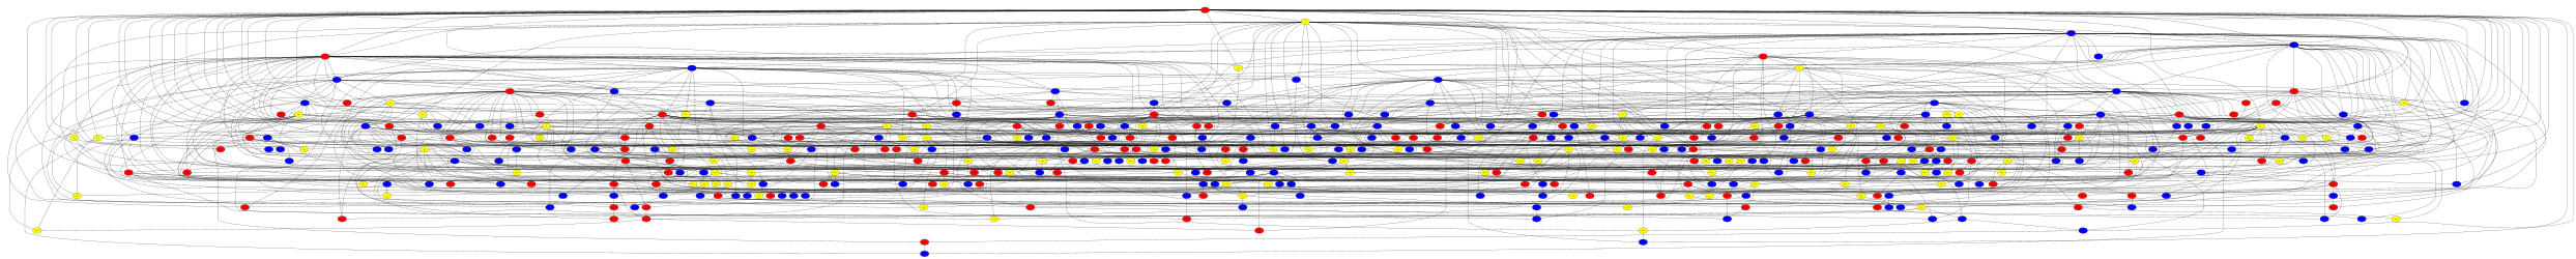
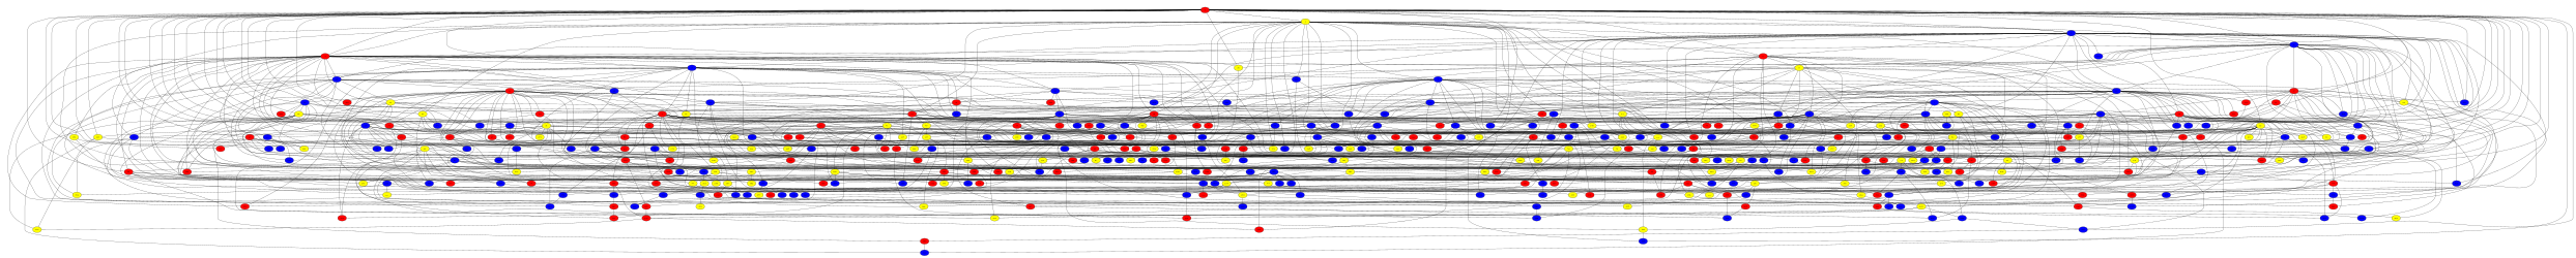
  graph {
    fontname="Comic Neue"
    node [fillcolor=blue fontname="Comic Neue" style=filled]
    edge [fontname="Comic Neue"]
    0 [fillcolor=red]
    1 [fillcolor=yellow]
    2
    3
    4 [fillcolor=red]
    5
    6 [fillcolor=red]
    7 [fillcolor=red]
    16
    17 [fillcolor=red]
    18 [fillcolor=red]
    29 [fillcolor=yellow]
    30 [fillcolor=red]
    31 [fillcolor=yellow]
    32 [fillcolor=yellow]
    34 [fillcolor=yellow]
    35 [fillcolor=red]
    36 [fillcolor=yellow]
    48 [fillcolor=red]
    55
    60 [fillcolor=red]
    61
    64 [fillcolor=red]
    66 [fillcolor=red]
    74 [fillcolor=red]
    75
    83
    97
    99 [fillcolor=red]
    130 [fillcolor=red]
    165
    175 [fillcolor=red]
    180 [fillcolor=red]
    221
    224
    234 [fillcolor=yellow]
    251
    311
    333
    338
    344
    357 [fillcolor=yellow]
    9
    12
    20
    27 [fillcolor=red]
    50
    87
    89
    92
    114
    133
    137 [fillcolor=red]
    164
    183
    n56 [fillcolor=yellow label=984]
    194 [fillcolor=red]
    207
    231
    239
    274 [fillcolor=yellow]
    319 [fillcolor=yellow]
    343
    379 [fillcolor=red]
    398 [fillcolor=yellow]
    10
    26
    28 [fillcolor=red]
    42
    46
    51 [fillcolor=yellow]
    56 [fillcolor=yellow]
    65 [fillcolor=red]
    78 [fillcolor=red]
    126 [fillcolor=yellow]
    134
    190 [fillcolor=red]
    205 [fillcolor=yellow]
    222
    227
    248 [fillcolor=yellow]
    281
    299 [fillcolor=red]
    315
    361
    365 [fillcolor=yellow]
    381 [fillcolor=red]
    410
    8 [fillcolor=yellow]
    14 [fillcolor=red]
    38
    45 [fillcolor=yellow]
    53
    72 [fillcolor=red]
    93 [fillcolor=red]
    102
    107 [fillcolor=red]
    111
    116
    236
    286
    303
    348 [fillcolor=red]
    405
    407
    11
    15
    22 [fillcolor=yellow]
    62
    80 [fillcolor=yellow]
    104 [fillcolor=red]
    106 [fillcolor=yellow]
    139
    149 [fillcolor=red]
    153 [fillcolor=yellow]
    159
    161 [fillcolor=red]
    172 [fillcolor=red]
    192 [fillcolor=yellow]
    243 [fillcolor=red]
    268
    320
    322
    336
    372 [fillcolor=yellow]
    374 [fillcolor=red]
    384 [fillcolor=red]
    409
    21 [fillcolor=red]
    33 [fillcolor=yellow]
    82 [fillcolor=red]
    127 [fillcolor=yellow]
    186
    250 [fillcolor=red]
    264
    293 [fillcolor=red]
    307 [fillcolor=yellow]
    330 [fillcolor=red]
    400
    401 [fillcolor=red]
    402
    13
    40
    79 [fillcolor=yellow]
    85
    140 [fillcolor=yellow]
    155 [fillcolor=red]
    163 [fillcolor=yellow]
    176
    318
    377 [fillcolor=yellow]
    37 [fillcolor=red]
    49
    54 [fillcolor=red]
    59
    63 [fillcolor=red]
    101
    178
    191
    232 [fillcolor=red]
    256 [fillcolor=red]
    267
    279 [fillcolor=yellow]
    305
    369 [fillcolor=red]
    71
    216 [fillcolor=yellow]
    223 [fillcolor=yellow]
    265 [fillcolor=red]
    334 [fillcolor=red]
    339 [fillcolor=yellow]
    371
    19
    23
    43 [fillcolor=yellow]
    113 [fillcolor=red]
    204
    25
    57 [fillcolor=red]
    94
    105
    121 [fillcolor=red]
    302
    337 [fillcolor=red]
    77
    167 [fillcolor=red]
    220 [fillcolor=yellow]
    39
    41 [fillcolor=yellow]
    123 [fillcolor=red]
    128 [fillcolor=red]
    145 [fillcolor=red]
    226 [fillcolor=red]
    228 [fillcolor=yellow]
    323 [fillcolor=red]
    418 [fillcolor=yellow]
    360 [fillcolor=red]
    154 [fillcolor=yellow]
    76
    158 [fillcolor=red]
    166
    187 [fillcolor=red]
    203 [fillcolor=yellow]
    214 [fillcolor=yellow]
    415 [fillcolor=yellow]
    179 [fillcolor=yellow]
    332 [fillcolor=yellow]
    67 [fillcolor=red]
    255 [fillcolor=yellow]
    272 [fillcolor=yellow]
    276
    295
    342 [fillcolor=yellow]
    88
    52 [fillcolor=yellow]
    242 [fillcolor=red]
    249 [fillcolor=red]
    181 [fillcolor=yellow]
    81 [fillcolor=yellow]
    84 [fillcolor=yellow]
    112 [fillcolor=yellow]
    173 [fillcolor=yellow]
    196
    208 [fillcolor=red]
    244 [fillcolor=yellow]
    212 [fillcolor=red]
    294
    115 [fillcolor=yellow]
    148 [fillcolor=yellow]
    86
    246 [fillcolor=red]
    376 [fillcolor=red]
    152
    273
    288 [fillcolor=yellow]
    129 [fillcolor=red]
    70 [fillcolor=yellow]
    197
    408
    308 [fillcolor=red]
    285 [fillcolor=red]
    151
    386 [fillcolor=red]
    385 [fillcolor=yellow]
    132 [fillcolor=red]
    282 [fillcolor=yellow]
    201
    138
    131 [fillcolor=red]
    238 [fillcolor=red]
    310
    356 [fillcolor=yellow]
    210 [fillcolor=yellow]
    135 [fillcolor=red]
    247 [fillcolor=yellow]
    110
    136 [fillcolor=yellow]
    291 [fillcolor=yellow]
    358
    411
    47
    69
    96 [fillcolor=red]
    122 [fillcolor=yellow]
    124
    219
    316 [fillcolor=yellow]
    406
    177 [fillcolor=yellow]
    24
    68 [fillcolor=red]
    109
    185
    195
    324
    328
    412 [fillcolor=red]
    422 [fillcolor=red]
    217 [fillcolor=red]
    257 [fillcolor=yellow]
    120
    193 [fillcolor=red]
    350
    354
    387 [fillcolor=red]
    289 [fillcolor=red]
    141 [fillcolor=yellow]
    189
    404
    416
    396 [fillcolor=yellow]
    313
    331 [fillcolor=yellow]
    352
    253 [fillcolor=yellow]
    188 [fillcolor=red]
    245 [fillcolor=yellow]
    373
    366 [fillcolor=yellow]
    298
    240
    388
    380
    263 [fillcolor=yellow]
    91
    168 [fillcolor=yellow]
    174
    321 [fillcolor=red]
    335 [fillcolor=red]
    270
    359
    117
    266 [fillcolor=yellow]
    169 [fillcolor=red]
    383 [fillcolor=yellow]
    118 [fillcolor=red]
    346
    392 [fillcolor=yellow]
    162
    150
    278
    280 [fillcolor=red]
    269 [fillcolor=yellow]
    347 [fillcolor=red]
    370 [fillcolor=red]
    209
    362 [fillcolor=red]
    n328 [fillcolor=yellow label=578]
    44 [fillcolor=yellow]
    200
    309 [fillcolor=yellow]
    252 [fillcolor=red]
    90 [fillcolor=red]
    125 [fillcolor=red]
    144 [fillcolor=red]
    147 [fillcolor=yellow]
    199
    237 [fillcolor=red]
    261 [fillcolor=red]
    262 [fillcolor=red]
    363
    413 [fillcolor=red]
    317 [fillcolor=yellow]
    73 [fillcolor=yellow]
    329 [fillcolor=yellow]
    160
    275
    157 [fillcolor=yellow]
    364 [fillcolor=red]
    420 [fillcolor=red]
    290 [fillcolor=red]
    306
    382 [fillcolor=yellow]
    394
    297 [fillcolor=yellow]
    345 [fillcolor=yellow]
    390
    103
    417 [fillcolor=red]
    211
    229 [fillcolor=yellow]
    213 [fillcolor=red]
    171 [fillcolor=red]
    230
    414
    58 [fillcolor=yellow]
    119 [fillcolor=yellow]
    142
    202 [fillcolor=red]
    312
    403
    170
    198 [fillcolor=red]
    143 [fillcolor=red]
    277
    95 [fillcolor=red]
    98 [fillcolor=red]
    353
    314
    206 [fillcolor=red]
    326 [fillcolor=yellow]
    287 [fillcolor=yellow]
    340 [fillcolor=red]
    108 [fillcolor=yellow]
    283
    327
    156 [fillcolor=yellow]
    146
    235 [fillcolor=yellow]
    233 [fillcolor=red]
    301 [fillcolor=red]
    258 [fillcolor=red]
    182 [fillcolor=red]
    225
    292
    304
    399
    241 [fillcolor=yellow]
    397
    367
    259 [fillcolor=red]
    254
    218
+   351 [fillcolor=yellow]
    341 [fillcolor=red]
    421
    215
    391
    395 [fillcolor=red]
    296
    393
    260 [fillcolor=red]
    284 [fillcolor=red]
    355 [fillcolor=yellow]
    375 [fillcolor=red]
    389 [fillcolor=red]
    300
    325 [fillcolor=red]
    271
    100 [fillcolor=yellow]
    0 -- 1
    0 -- 2
    0 -- 3
    0 -- 4
    0 -- 5
    0 -- 6
    0 -- 7
    0 -- 16
    0 -- 17
    0 -- 18
    0 -- 29
    0 -- 30
    0 -- 31
    0 -- 32
    0 -- 34
    0 -- 35
    0 -- 36
    0 -- 48
    0 -- 55
    0 -- 60
    0 -- 61
    0 -- 64
    0 -- 66
    0 -- 74
    0 -- 75
    0 -- 83
    0 -- 97
    0 -- 99
    0 -- 130
    0 -- 165
    0 -- 175
    0 -- 180
    0 -- 221
    0 -- 224
    0 -- 234
    0 -- 251
    0 -- 311
    0 -- 333
    0 -- 338
    0 -- 344
    0 -- 357
    1 -- 2
    1 -- 3
    1 -- 4
    1 -- 6
    1 -- 18
    1 -- 34
    1 -- 9
    1 -- 12
    1 -- 20
    1 -- 27
    1 -- 50
    1 -- 87
    1 -- 89
    1 -- 92
    1 -- 114
    1 -- 133
    1 -- 137
    1 -- 164
    1 -- 183
    1 -- n56
    1 -- 194
    1 -- 207
    1 -- 231
    1 -- 239
    1 -- 274
    1 -- 319
    1 -- 343
    1 -- 379
    1 -- 398
    2 -- 3
    2 -- 5
    2 -- 6
    2 -- 60
    2 -- 311
    2 -- 12
    2 -- 10
    2 -- 26
    2 -- 28
    2 -- 42
    2 -- 46
    2 -- 51
    2 -- 56
    2 -- 65
    2 -- 78
    2 -- 126
    2 -- 134
    2 -- 190
    2 -- 205
    2 -- 222
    2 -- 227
    2 -- 248
    2 -- 281
    2 -- 299
    2 -- 315
    2 -- 361
    2 -- 365
    2 -- 381
    2 -- 410
    3 -- 4
    3 -- 7
    3 -- 17
    3 -- 36
    3 -- 61
    3 -- 12
    3 -- 227
    3 -- 8
    3 -- 14
    3 -- 38
    3 -- 45
    3 -- 53
    3 -- 72
    3 -- 93
    3 -- 102
    3 -- 107
    3 -- 111
    3 -- 116
    3 -- 236
    3 -- 286
    3 -- 303
    3 -- 348
    3 -- 405
    3 -- 407
    4 -- 5
    4 -- 18
    4 -- 36
    4 -- 74
    4 -- 99
    4 -- 20
    4 -- 231
    4 -- 10
    4 -- 8
    4 -- 93
    4 -- 11
    4 -- 15
    4 -- 22
    4 -- 62
    4 -- 80
    4 -- 104
    4 -- 106
    4 -- 139
    4 -- 149
    4 -- 153
    4 -- 159
    4 -- 161
    4 -- 172
    4 -- 192
    4 -- 243
    4 -- 268
    4 -- 320
    4 -- 322
    4 -- 336
    4 -- 372
    4 -- 374
    4 -- 384
    4 -- 409
    5 -- 7
    5 -- 9
    5 -- 133
    5 -- 10
    5 -- 42
    5 -- 14
    5 -- 38
    5 -- 11
    5 -- 21
    5 -- 33
    5 -- 82
    5 -- 127
    5 -- 186
    5 -- 250
    5 -- 264
    5 -- 293
    5 -- 307
    5 -- 330
    5 -- 400
    5 -- 401
    5 -- 402
    6 -- 92
    6 -- 8
    6 -- 11
    6 -- 330
    6 -- 13
    6 -- 40
    6 -- 79
    6 -- 85
    6 -- 140
    6 -- 155
    6 -- 163
    6 -- 176
    6 -- 318
    6 -- 377
    7 -- 60
    7 -- 72
    7 -- 104
    7 -- 172
    7 -- 85
    7 -- 37
    7 -- 49
    7 -- 54
    7 -- 59
    7 -- 63
    7 -- 101
    7 -- 178
    7 -- 191
    7 -- 232
    7 -- 256
    7 -- 267
    7 -- 279
    7 -- 305
    7 -- 369
    16 -- 29
    16 -- 281
    16 -- 71
    16 -- 216
    16 -- 223
    16 -- 265
    16 -- 334
    16 -- 339
    16 -- 371
    17 -- 32
    17 -- 194
    17 -- 56
    17 -- 102
    17 -- 19
    17 -- 23
    17 -- 43
    17 -- 113
    17 -- 204
    17 -- 25
    17 -- 57
    17 -- 94
    17 -- 105
    17 -- 121
    17 -- 302
    17 -- 337
    18 -- 74
    18 -- 134
    18 -- 38
    18 -- 286
    18 -- 59
    18 -- 267
    18 -- 77
    18 -- 167
    18 -- 220
    18 -- 39
    18 -- 41
    18 -- 123
    18 -- 128
    18 -- 145
    18 -- 226
    18 -- 228
    18 -- 323
    18 -- 418
    29 -- 39
    29 -- 360
    29 -- 154
    29 -- 76
    29 -- 158
    29 -- 166
    29 -- 187
    29 -- 203
    29 -- 214
    29 -- 415
    30 -- 139
    30 -- 243
    30 -- 179
    30 -- 332
    31 -- 64
    31 -- 234
    31 -- 50
    31 -- 365
    31 -- 336
    31 -- 67
    31 -- 255
    31 -- 272
    31 -- 276
    31 -- 295
    31 -- 342
    32 -- 87
    32 -- 137
    32 -- 205
    32 -- 401
    32 -- 305
    32 -- 88
    32 -- 52
    32 -- 242
    32 -- 249
    32 -- 181
    32 -- 81
    32 -- 84
    32 -- 112
    32 -- 173
    32 -- 196
    32 -- 208
    32 -- 244
    34 -- 371
    34 -- 128
    34 -- 212
    34 -- 294
    35 -- 43
    35 -- 167
    35 -- 332
    35 -- 212
    35 -- 115
    35 -- 148
    35 -- 86
    35 -- 246
    35 -- 376
    36 -- 152
    48 -- 178
    60 -- 273
    60 -- 288
    61 -- 126
    61 -- 129
    61 -- 70
    61 -- 197
    61 -- 408
    64 -- 333
    64 -- 407
    64 -- 112
    64 -- 308
    64 -- 285
    64 -- 151
    64 -- 386
    66 -- 159
    66 -- 101
    66 -- 123
    66 -- 173
    66 -- 385
    66 -- 132
    66 -- 282
    66 -- 201
    66 -- 138
    66 -- 131
    66 -- 238
    66 -- 310
    66 -- 356
    74 -- 139
    74 -- 123
    74 -- 84
    83 -- 210
    97 -- 348
    97 -- 178
    97 -- 135
    97 -- 247
    99 -- 130
    99 -- 110
    99 -- 136
    99 -- 291
    99 -- 358
    130 -- 267
    234 -- 348
    234 -- 415
    234 -- 411
    344 -- 386
    9 -- 17
    9 -- 29
    9 -- 338
    9 -- 56
    9 -- 127
    9 -- 13
    9 -- 19
    9 -- 23
    9 -- 220
    9 -- 129
    9 -- 385
    9 -- 47
    9 -- 69
    9 -- 96
    9 -- 122
    9 -- 124
    9 -- 219
    9 -- 316
    9 -- 406
    12 -- 311
    12 -- 114
    12 -- 28
    12 -- 46
    12 -- 315
    12 -- 53
    12 -- 15
    12 -- 21
    12 -- 186
    12 -- 13
    12 -- 49
    12 -- 59
    12 -- 101
    12 -- 369
    12 -- 43
    12 -- 113
    12 -- 88
    12 -- 177
    12 -- 24
    12 -- 68
    12 -- 109
    12 -- 185
    12 -- 195
    12 -- 324
    12 -- 328
    12 -- 412
    12 -- 422
    20 -- 27
    20 -- 239
    20 -- 361
    20 -- 77
    20 -- 41
    20 -- 217
    20 -- 257
    27 -- 83
    27 -- 45
    27 -- 268
    27 -- 40
    27 -- 41
    27 -- 145
    27 -- 148
    27 -- 70
    27 -- 120
    27 -- 193
    27 -- 350
    27 -- 354
    27 -- 387
    50 -- 126
    50 -- 76
    50 -- 187
    50 -- 289
    50 -- 141
    87 -- 342
    87 -- 138
    87 -- 189
    87 -- 404
    87 -- 416
    89 -- 276
    89 -- 294
    89 -- 310
    89 -- 396
    92 -- 194
    92 -- 286
    92 -- 141
    92 -- 313
    114 -- 175
    114 -- 315
    114 -- 293
    114 -- 331
    133 -- 248
    133 -- 350
    137 -- 352
    137 -- 253
    164 -- 188
    164 -- 245
    n56 -- 343
    n56 -- 373
    n56 -- 366
    194 -- 376
    194 -- 298
    194 -- 240
    194 -- 388
    239 -- 255
    239 -- 380
    239 -- 263
    10 -- 16
    10 -- 89
    10 -- 14
    10 -- 22
    10 -- 62
    10 -- 192
    10 -- 23
    10 -- 308
    10 -- 177
    10 -- 396
    10 -- 91
    10 -- 168
    10 -- 174
    10 -- 321
    10 -- 335
    26 -- 50
    26 -- 231
    26 -- 299
    26 -- 111
    26 -- 161
    26 -- 242
    26 -- 69
    26 -- 321
    26 -- 270
    26 -- 359
    26 -- 117
    28 -- 32
    28 -- 48
    28 -- 46
    28 -- 365
    28 -- 161
    28 -- 140
    28 -- 94
    28 -- 249
    28 -- 135
    28 -- 109
    28 -- 266
    28 -- 169
    28 -- 383
    42 -- 164
    42 -- 193
    42 -- 117
    42 -- 118
    42 -- 346
    42 -- 392
    46 -- 354
    46 -- 169
    51 -- n56
    51 -- 136
    51 -- 162
    56 -- 102
    56 -- 150
    56 -- 278
    56 -- 280
    65 -- 344
    65 -- 82
    65 -- 135
    126 -- 269
    134 -- 347
    205 -- 332
    205 -- 370
    205 -- 209
    299 -- 362
    315 -- 323
    315 -- 373
    315 -- n328
    8 -- 9
    8 -- 42
    8 -- 320
    8 -- 37
    8 -- 19
    8 -- 77
    8 -- 167
    8 -- 360
    8 -- 118
    8 -- 44
    8 -- 200
    8 -- 309
    14 -- 16
    14 -- 30
    14 -- 31
    14 -- 20
    14 -- 319
    14 -- 45
    14 -- 15
    14 -- 22
    14 -- 374
    14 -- 384
    14 -- 33
    14 -- 204
    14 -- 67
    14 -- 115
    14 -- 195
    14 -- 328
    14 -- 298
    14 -- 270
    14 -- 269
    14 -- 252
    14 -- 90
    14 -- 125
    14 -- 144
    14 -- 147
    14 -- 199
    14 -- 237
    14 -- 261
    14 -- 262
    14 -- 363
    38 -- 89
    38 -- 279
    38 -- 201
    38 -- 413
    38 -- 317
    45 -- 398
    45 -- 240
    45 -- 147
    53 -- 137
    53 -- 410
    53 -- 138
    53 -- 109
    53 -- 185
    72 -- 93
    72 -- 336
    72 -- 288
    72 -- 199
    72 -- 73
    72 -- 329
    93 -- 320
    93 -- 152
    102 -- 160
    102 -- 275
    107 -- 196
    107 -- 240
    107 -- 157
    111 -- 379
    111 -- 115
    111 -- 308
    111 -- 313
    116 -- 150
    236 -- 289
    236 -- 278
    236 -- 237
    303 -- 364
    11 -- 87
    11 -- 164
    11 -- 26
    11 -- 21
    11 -- 124
    11 -- 346
    11 -- 420
    15 -- 55
    15 -- 75
    15 -- 236
    15 -- 407
    15 -- 318
    15 -- 370
    15 -- 290
    15 -- 306
    15 -- 382
    15 -- 394
    22 -- 51
    22 -- 159
    22 -- 273
    22 -- 132
    22 -- 120
    22 -- 188
    22 -- 125
    22 -- 297
    22 -- 345
    62 -- 71
    62 -- 390
    80 -- 256
    80 -- 387
    80 -- 263
    80 -- 91
    80 -- 370
    80 -- 103
    80 -- 417
    106 -- 158
    106 -- 354
    106 -- 211
    106 -- 229
    139 -- 253
    153 -- 380
    153 -- 213
    159 -- 264
    159 -- 339
    159 -- 174
    159 -- 213
    159 -- 171
    161 -- 191
    161 -- 280
    172 -- 244
    172 -- 230
    192 -- 324
    192 -- 211
    243 -- 377
    243 -- 245
    21 -- 27
    21 -- 26
    21 -- 186
    21 -- 228
    33 -- 303
    33 -- 179
    82 -- 105
    82 -- 295
    82 -- 285
    82 -- 230
    127 -- 131
    250 -- 324
    250 -- 392
    293 -- 414
    307 -- 381
    400 -- 409
    13 -- 48
    13 -- 92
    13 -- 248
    13 -- 155
    13 -- 129
    13 -- 91
    13 -- 266
    13 -- 118
    13 -- 269
    13 -- 252
    13 -- 413
    13 -- 58
    13 -- 119
    13 -- 142
    13 -- 202
    13 -- 312
    13 -- 403
    40 -- 75
    40 -- 86
    40 -- 285
    40 -- 313
    40 -- 229
    40 -- 58
    40 -- 170
    79 -- 249
    85 -- 274
    140 -- 198
    155 -- 372
    155 -- 388
    163 -- 265
    37 -- 282
    37 -- 143
    37 -- 277
    49 -- 130
    49 -- 381
    49 -- 52
    49 -- 95
    54 -- 55
    54 -- 104
    54 -- 98
    54 -- 353
    54 -- 314
    59 -- 175
    59 -- 224
    59 -- 409
    59 -- 250
    59 -- 206
    59 -- 326
    63 -- 210
    63 -- 331
    101 -- 398
    101 -- 287
    178 -- 191
    256 -- 406
    256 -- 347
    256 -- 363
    267 -- 340
    305 -- 356
    71 -- 80
    71 -- 79
    71 -- 170
    71 -- 421
    216 -- 359
    223 -- 403
    265 -- 400
    19 -- 51
    19 -- 25
    19 -- 145
    19 -- 24
    19 -- 373
    19 -- 359
    19 -- 162
    19 -- 90
    19 -- 125
    19 -- 103
    19 -- 211
    19 -- 229
    19 -- 119
    19 -- 108
    19 -- 283
    19 -- 327
    23 -- 207
    23 -- 28
    23 -- 222
    23 -- 33
    23 -- 154
    23 -- 24
    23 -- 195
    23 -- 44
    23 -- 235
    43 -- 399
    113 -- 122
    204 -- 322
    204 -- 228
    204 -- 238
    204 -- 218
    25 -- 30
    25 -- 35
    25 -- 190
    25 -- 222
    25 -- 63
    25 -- 94
    25 -- 289
    25 -- 160
    25 -- 143
    25 -- 95
    25 -- 206
    25 -- 182
    25 -- 215
    25 -- 391
    25 -- 395
    57 -- 226
    57 -- 68
    57 -- 362
    57 -- 200
    105 -- 221
    105 -- 111
    105 -- 199
    121 -- 162
    121 -- 258
    121 -- 395
    77 -- 190
    77 -- 107
    77 -- 196
    77 -- 246
    77 -- 201
    77 -- 108
    167 -- 183
    167 -- 265
    220 -- 294
    220 -- 225
    39 -- 78
    39 -- 54
    39 -- 380
    39 -- 252
    41 -- 106
    41 -- 127
    41 -- 71
    41 -- 151
    41 -- 110
    41 -- 47
    41 -- 352
    41 -- 237
    41 -- 417
    41 -- 233
    41 -- 341
    123 -- 197
    123 -- 259
    145 -- 303
    145 -- 148
    145 -- 168
    145 -- 314
    226 -- 343
    228 -- 263
    360 -- 374
    154 -- 282
    154 -- 297
    154 -- 393
    76 -- 357
    76 -- 78
    76 -- 189
    76 -- 182
    76 -- 367
    166 -- 261
    166 -- 233
    187 -- 277
    214 -- 266
    179 -- 256
    179 -- 337
    179 -- 214
    179 -- 346
    67 -- 385
    67 -- 238
    255 -- 361
    276 -- 404
    295 -- 367
    88 -- 208
    88 -- 96
    88 -- 416
    88 -- 241
    88 -- 397
    52 -- 61
    52 -- 72
    52 -- 105
    52 -- 342
    52 -- 247
    52 -- 312
    52 -- 156
    52 -- 260
    242 -- 393
    81 -- n328
    81 -- 284
    81 -- 389
    84 -- 165
    84 -- 128
    84 -- 375
    112 -- 224
    173 -- 185
    173 -- 300
    196 -- 255
    208 -- 278
    208 -- 397
    208 -- 260
    208 -- 325
    294 -- 391
    115 -- 149
    115 -- 121
    86 -- 293
    86 -- 232
    86 -- 121
    86 -- 393
    246 -- 317
    152 -- 172
    152 -- 345
    152 -- 171
    152 -- 225
    152 -- 296
    152 -- 271
    273 -- 322
    70 -- 287
    70 -- 292
    70 -- 355
    197 -- 223
    197 -- 382
    151 -- 372
    386 -- 411
    132 -- 274
    132 -- 204
    132 -- 202
    282 -- 307
    282 -- 388
    201 -- 276
    138 -- 241
    138 -- 421
    131 -- 340
    238 -- 250
    238 -- 335
    238 -- 280
    310 -- 325
    210 -- 218
    135 -- 166
    247 -- 257
    110 -- 203
    110 -- 396
    110 -- 156
    136 -- 406
    136 -- 254
    136 -- 325
    47 -- 353
    47 -- 233
    69 -- 84
    69 -- 131
    69 -- 245
    69 -- 146
    69 -- 301
    96 -- 264
    96 -- 154
    96 -- 362
    96 -- 200
    96 -- 258
    122 -- 318
    122 -- 323
-   122 -- 210
+   248 -- 210
    122 -- 136
    122 -- 157
    122 -- 314
    122 -- 182
    219 -- 379
    219 -- 321
    177 -- 251
    177 -- 207
    177 -- 246
    24 -- 31
    24 -- 66
    24 -- 37
    24 -- 216
    24 -- 52
    24 -- 390
    24 -- 304
    68 -- 69
    109 -- 339
    109 -- 150
    109 -- 399
    185 -- 205
    217 -- 239
    217 -- 259
    257 -- 281
    257 -- 261
    120 -- 144
    193 -- 298
    350 -- 375
    354 -- 360
    387 -- 417
    289 -- 358
    253 -- 260
    253 -- 300
    188 -- 247
    298 -- 317
    240 -- 350
    263 -- 400
    263 -- 412
    263 -- 270
    91 -- 99
    91 -- 220
    91 -- 242
    91 -- 291
    91 -- 390
    91 -- 95
    91 -- 327
    168 -- 316
    168 -- 292
    335 -- 347
    270 -- 366
+   270 -- 351
    117 -- 223
    266 -- 405
    169 -- 411
    169 -- 215
    118 -- 180
    118 -- 134
    118 -- 146
    346 -- 377
    162 -- 187
    162 -- 364
    162 -- 327
    150 -- 268
    150 -- 208
    150 -- 284
    278 -- 369
    347 -- 415
    347 -- 375
    209 -- 344
    209 -- 326
    44 -- 65
    44 -- 163
    44 -- 158
    44 -- 88
    44 -- 96
    44 -- 98
    44 -- 156
    90 -- 97
    90 -- 193
    125 -- 371
    125 -- 257
    144 -- 333
    144 -- 279
    144 -- 316
    144 -- 306
    144 -- 171
    144 -- 198
    147 -- 166
    147 -- 366
    147 -- 259
    199 -- 216
    199 -- 290
    199 -- 254
    261 -- 283
    363 -- 387
    73 -- 106
    73 -- 179
    73 -- 209
    73 -- 142
    160 -- 177
    275 -- 302
    275 -- 287
    157 -- 163
    364 -- 397
    290 -- 341
    297 -- 382
    103 -- 143
    211 -- 401
    211 -- 422
    211 -- 253
    211 -- 296
    229 -- 273
    229 -- 310
    171 -- 300
    58 -- 192
    58 -- 203
    58 -- 81
    58 -- 367
    119 -- 183
    142 -- 176
    142 -- 173
    142 -- 412
    142 -- 277
    202 -- 319
    202 -- 376
    202 -- 217
    202 -- 275
    202 -- 235
    170 -- 188
    143 -- 295
    95 -- 258
    98 -- 251
    98 -- 116
    98 -- 155
    98 -- 112
    98 -- 262
    353 -- 363
    314 -- 331
    326 -- 338
    108 -- 140
    108 -- 326
    108 -- 235
    283 -- 358
    327 -- 408
    327 -- 340
    156 -- 302
    235 -- n328
    182 -- 416
    182 -- 284
    241 -- 330
    241 -- 392
    241 -- 394
    259 -- 410
    259 -- 262
    259 -- 345
    259 -- 271
    254 -- 335
    215 -- 241
    395 -- 402
    296 -- 355
    260 -- 383
    389 -- 405
    325 -- 402
    271 -- 309
    100 -- 147
    100 -- 304
  }
